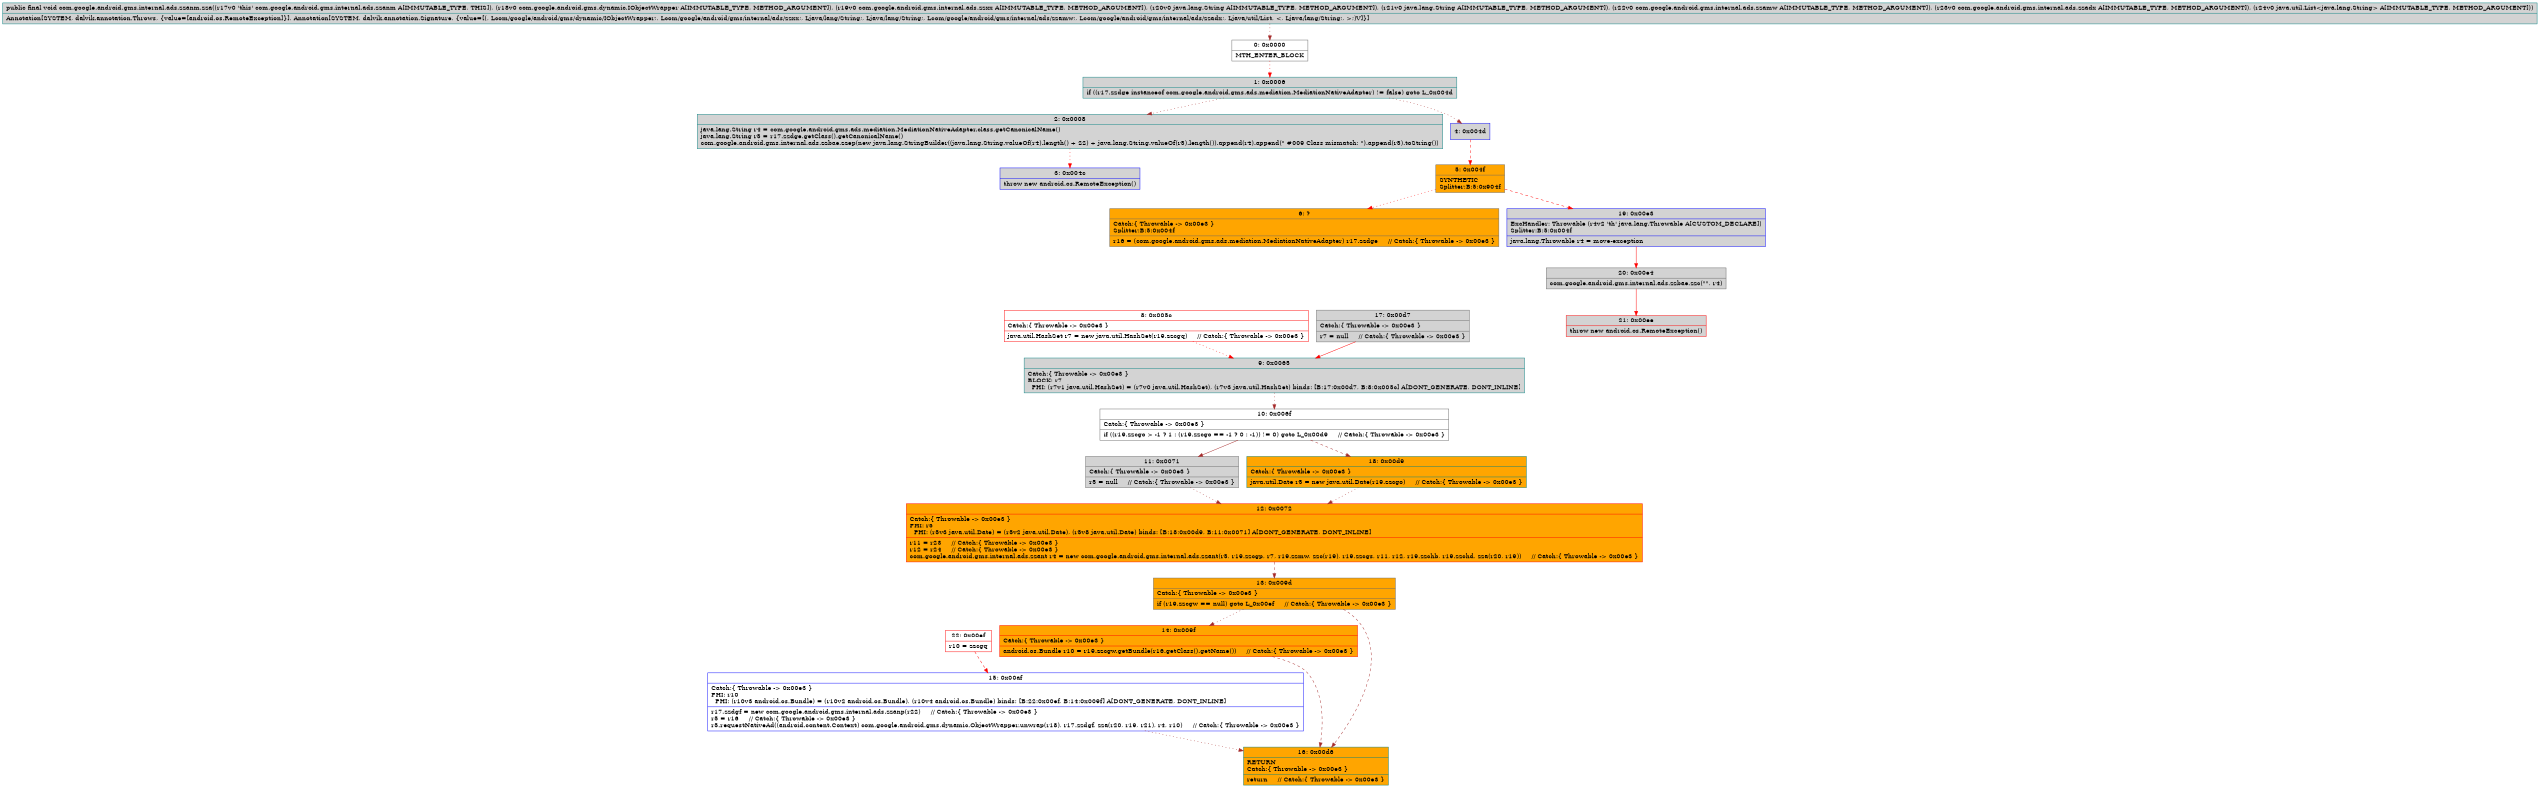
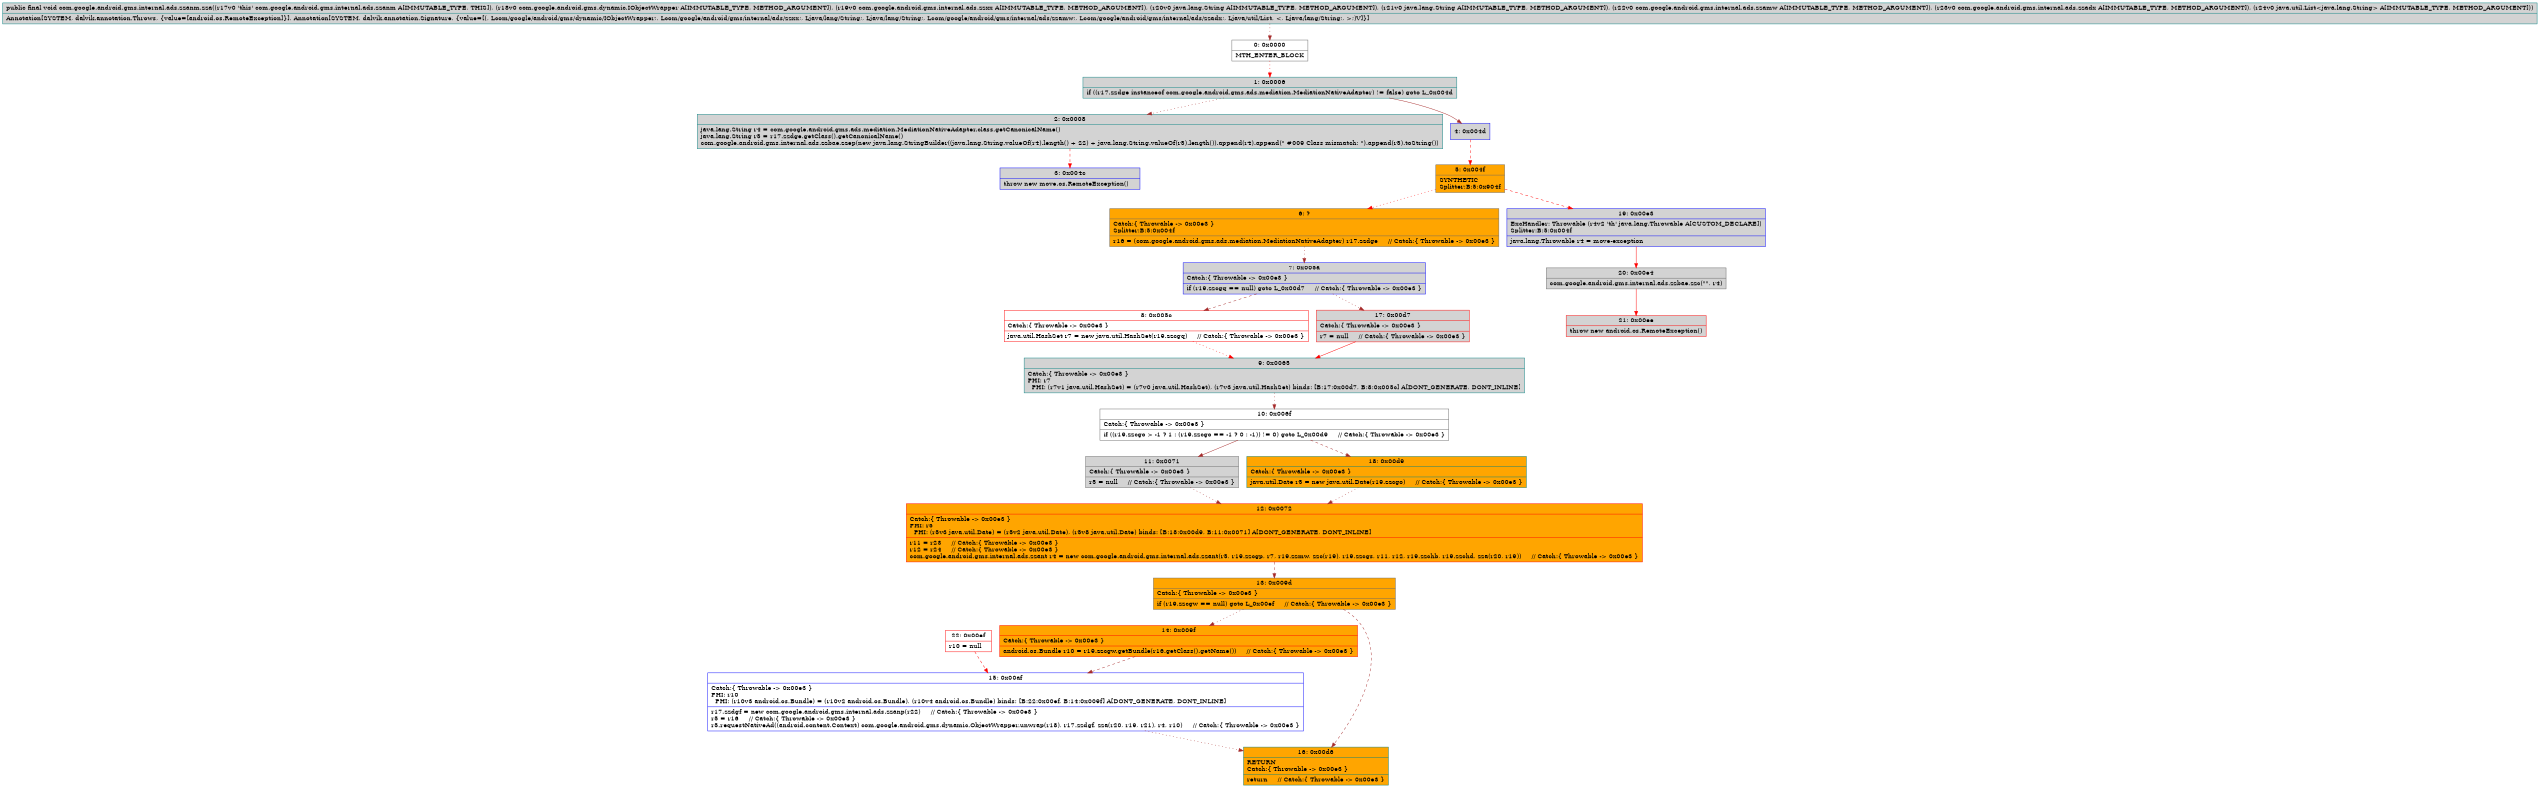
  digraph {
    node [color=gray40 fillcolor=lightgrey shape=record style=filled]
    edge [color=brown style=dotted]
    n1 [fillcolor=white label="{0\:\ 0x0000|MTH_ENTER_BLOCK\l}"]
    n2 [color=teal label="{1\:\ 0x0006|if ((r17.zzdge instanceof com.google.android.gms.ads.mediation.MediationNativeAdapter) != false) goto L_0x004d\l}"]
    n3 [color=teal label="{2\:\ 0x0008|java.lang.String r4 = com.google.android.gms.ads.mediation.MediationNativeAdapter.class.getCanonicalName()\ljava.lang.String r5 = r17.zzdge.getClass().getCanonicalName()\lcom.google.android.gms.internal.ads.zzbae.zzep(new java.lang.StringBuilder((java.lang.String.valueOf(r4).length() + 22) + java.lang.String.valueOf(r5).length()).append(r4).append(\" #009 Class mismatch: \").append(r5).toString())\l}"]
    n4 [color=blue label="{4\:\ 0x004d}"]
-   n5 [color=blue label="{3\:\ 0x004c|throw new android.os.RemoteException()\l}"]
+   n5 [color=blue label="{3\:\ 0x004c|throw new move.os.RemoteException()\l}"]
    n6 [fillcolor=orange label="{5\:\ 0x004f|SYNTHETIC\lSplitter:B:5:0x904f\l}"]
    n7 [fillcolor=orange label="{6\:\ ?|Catch:\{ Throwable \-\> 0x00e3 \}\lSplitter:B:5:0x004f\l|r16 = (com.google.android.gms.ads.mediation.MediationNativeAdapter) r17.zzdge     \/\/ Catch:\{ Throwable \-\> 0x00e3 \}\l}"]
    n8 [color=blue label="{19\:\ 0x00e3|ExcHandler: Throwable (r4v2 'th' java.lang.Throwable A[CUSTOM_DECLARE])\lSplitter:B:5:0x004f\l|java.lang.Throwable r4 = move\-exception\l}"]
+   n9 [color=blue label="{7\:\ 0x005a|Catch:\{ Throwable \-\> 0x00e3 \}\l|if (r19.zzcgq == null) goto L_0x00d7     \/\/ Catch:\{ Throwable \-\> 0x00e3 \}\l}"]
    n10 [label="{20\:\ 0x00e4|com.google.android.gms.internal.ads.zzbae.zzc(\"\", r4)\l}"]
    n11 [color=red fillcolor=white label="{8\:\ 0x005c|Catch:\{ Throwable \-\> 0x00e3 \}\l|java.util.HashSet r7 = new java.util.HashSet(r19.zzcgq)     \/\/ Catch:\{ Throwable \-\> 0x00e3 \}\l}"]
-   n12 [label="{17\:\ 0x00d7|Catch:\{ Throwable \-\> 0x00e3 \}\l|r7 = null     \/\/ Catch:\{ Throwable \-\> 0x00e3 \}\l}"]
-   n13 [color=teal label="{9\:\ 0x0065|Catch:\{ Throwable \-\> 0x00e3 \}\lBLOCK: r7 \l  PHI: (r7v1 java.util.HashSet) = (r7v0 java.util.HashSet), (r7v3 java.util.HashSet) binds: [B:17:0x00d7, B:8:0x005c] A[DONT_GENERATE, DONT_INLINE]\l}"]
+   n12 [color=red label="{17\:\ 0x00d7|Catch:\{ Throwable \-\> 0x00e3 \}\l|r7 = null     \/\/ Catch:\{ Throwable \-\> 0x00e3 \}\l}"]
+   n13 [color=teal label="{9\:\ 0x0065|Catch:\{ Throwable \-\> 0x00e3 \}\lPHI: r7 \l  PHI: (r7v1 java.util.HashSet) = (r7v0 java.util.HashSet), (r7v3 java.util.HashSet) binds: [B:17:0x00d7, B:8:0x005c] A[DONT_GENERATE, DONT_INLINE]\l}"]
    n14 [fillcolor=white label="{10\:\ 0x006f|Catch:\{ Throwable \-\> 0x00e3 \}\l|if ((r19.zzcgo \> \-1 ? 1 : (r19.zzcgo == \-1 ? 0 : \-1)) != 0) goto L_0x00d9     \/\/ Catch:\{ Throwable \-\> 0x00e3 \}\l}"]
    n15 [label="{11\:\ 0x0071|Catch:\{ Throwable \-\> 0x00e3 \}\l|r5 = null     \/\/ Catch:\{ Throwable \-\> 0x00e3 \}\l}"]
    n16 [color=teal fillcolor=orange label="{18\:\ 0x00d9|Catch:\{ Throwable \-\> 0x00e3 \}\l|java.util.Date r5 = new java.util.Date(r19.zzcgo)     \/\/ Catch:\{ Throwable \-\> 0x00e3 \}\l}"]
    n17 [color=red fillcolor=orange label="{12\:\ 0x0072|Catch:\{ Throwable \-\> 0x00e3 \}\lPHI: r5 \l  PHI: (r5v3 java.util.Date) = (r5v2 java.util.Date), (r5v8 java.util.Date) binds: [B:18:0x00d9, B:11:0x0071] A[DONT_GENERATE, DONT_INLINE]\l|r11 = r23     \/\/ Catch:\{ Throwable \-\> 0x00e3 \}\lr12 = r24     \/\/ Catch:\{ Throwable \-\> 0x00e3 \}\lcom.google.android.gms.internal.ads.zzant r4 = new com.google.android.gms.internal.ads.zzant(r5, r19.zzcgp, r7, r19.zzmw, zzc(r19), r19.zzcgs, r11, r12, r19.zzchb, r19.zzchd, zza(r20, r19))     \/\/ Catch:\{ Throwable \-\> 0x00e3 \}\l}"]
    n18 [fillcolor=orange label="{13\:\ 0x009d|Catch:\{ Throwable \-\> 0x00e3 \}\l|if (r19.zzcgw == null) goto L_0x00ef     \/\/ Catch:\{ Throwable \-\> 0x00e3 \}\l}"]
    n19 [color=red fillcolor=orange label="{14\:\ 0x009f|Catch:\{ Throwable \-\> 0x00e3 \}\l|android.os.Bundle r10 = r19.zzcgw.getBundle(r16.getClass().getName())     \/\/ Catch:\{ Throwable \-\> 0x00e3 \}\l}"]
    n20 [color=teal fillcolor=orange label="{16\:\ 0x00d6|RETURN\lCatch:\{ Throwable \-\> 0x00e3 \}\l|return     \/\/ Catch:\{ Throwable \-\> 0x00e3 \}\l}"]
    n21 [color=blue fillcolor=white label="{15\:\ 0x00af|Catch:\{ Throwable \-\> 0x00e3 \}\lPHI: r10 \l  PHI: (r10v3 android.os.Bundle) = (r10v2 android.os.Bundle), (r10v4 android.os.Bundle) binds: [B:22:0x00ef, B:14:0x009f] A[DONT_GENERATE, DONT_INLINE]\l|r17.zzdgf = new com.google.android.gms.internal.ads.zzanp(r22)     \/\/ Catch:\{ Throwable \-\> 0x00e3 \}\lr5 = r16     \/\/ Catch:\{ Throwable \-\> 0x00e3 \}\lr5.requestNativeAd((android.content.Context) com.google.android.gms.dynamic.ObjectWrapper.unwrap(r18), r17.zzdgf, zza(r20, r19, r21), r4, r10)     \/\/ Catch:\{ Throwable \-\> 0x00e3 \}\l}"]
-   n22 [color=red fillcolor=white label="{22\:\ 0x00ef|r10 = zzcgq\l}"]
+   n22 [color=red fillcolor=white label="{22\:\ 0x00ef|r10 = null\l}"]
    n23 [color=red label="{21\:\ 0x00ee|throw new android.os.RemoteException()\l}"]
    n24 [color=teal label="{public final void com.google.android.gms.internal.ads.zzanm.zza((r17v0 'this' com.google.android.gms.internal.ads.zzanm A[IMMUTABLE_TYPE, THIS]), (r18v0 com.google.android.gms.dynamic.IObjectWrapper A[IMMUTABLE_TYPE, METHOD_ARGUMENT]), (r19v0 com.google.android.gms.internal.ads.zzxx A[IMMUTABLE_TYPE, METHOD_ARGUMENT]), (r20v0 java.lang.String A[IMMUTABLE_TYPE, METHOD_ARGUMENT]), (r21v0 java.lang.String A[IMMUTABLE_TYPE, METHOD_ARGUMENT]), (r22v0 com.google.android.gms.internal.ads.zzamw A[IMMUTABLE_TYPE, METHOD_ARGUMENT]), (r23v0 com.google.android.gms.internal.ads.zzadx A[IMMUTABLE_TYPE, METHOD_ARGUMENT]), (r24v0 java.util.List\<java.lang.String\> A[IMMUTABLE_TYPE, METHOD_ARGUMENT]))  | Annotation[SYSTEM, dalvik.annotation.Throws, \{value=[android.os.RemoteException]\}], Annotation[SYSTEM, dalvik.annotation.Signature, \{value=[(, Lcom\/google\/android\/gms\/dynamic\/IObjectWrapper;, Lcom\/google\/android\/gms\/internal\/ads\/zzxx;, Ljava\/lang\/String;, Ljava\/lang\/String;, Lcom\/google\/android\/gms\/internal\/ads\/zzamw;, Lcom\/google\/android\/gms\/internal\/ads\/zzadx;, Ljava\/util\/List, \<, Ljava\/lang\/String;, \>;)V]\}]\l}"]
    n1 -> n2 [color=red]
    n2 -> n3
-   n2 -> n4
-   n3 -> n5 [color=red]
+   n2 -> n4 [style=solid]
+   n3 -> n5 [color=red style=dashed]
    n4 -> n6 [color=red style=dashed]
    n6 -> n7 [color=red]
    n6 -> n8 [color=red style=dashed]
+   n7 -> n9
    n8 -> n10 [color=red style=solid]
+   n9 -> n11 [style=dashed]
+   n9 -> n12
    n10 -> n23 [color=red style=solid]
    n11 -> n13 [color=red]
    n12 -> n13 [color=red style=solid]
    n13 -> n14
    n14 -> n15 [style=solid]
    n14 -> n16 [style=dashed]
    n15 -> n17
    n16 -> n17
    n17 -> n18 [style=dashed]
    n18 -> n19
    n18 -> n20 [style=dashed]
-   n19 -> n20 [style=dashed]
+   n19 -> n21 [style=dashed]
    n21 -> n20
    n22 -> n21 [color=red style=dashed]
    n24 -> n1
  }
